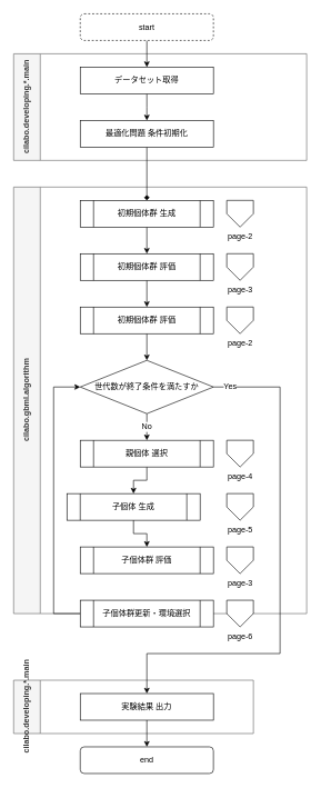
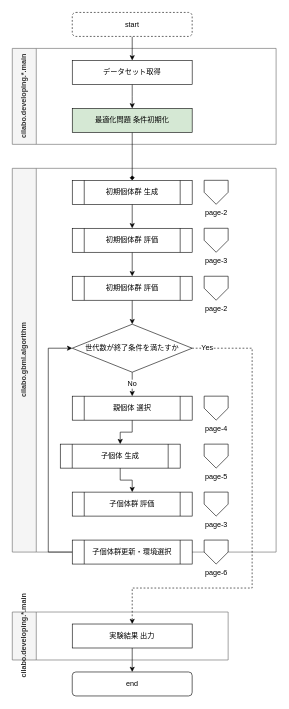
  <mxCell id="0" />
  <mxCell id="1" parent="0" />
  <mxCell id="2" style="edgeStyle=orthogonalEdgeStyle;rounded=0;orthogonalLoop=1;jettySize=auto;html=1;exitX=0.5;exitY=1;exitDx=0;exitDy=0;entryX=0.5;entryY=0;entryDx=0;entryDy=0;fontFamily=Helvetica;fontSize=12;fontColor=default;" parent="1" source="3" edge="1"><mxGeometry relative="1" as="geometry"><mxPoint x="220" y="180" as="targetPoint" /></mxGeometry></mxCell>
  <mxCell id="3" value="データセット取得" style="rounded=0;whiteSpace=wrap;html=1;fontSize=12;glass=0;strokeWidth=1;shadow=0;" parent="1" vertex="1"><mxGeometry x="120" y="100" width="200" height="40" as="geometry" /></mxCell>
  <mxCell id="4" value="cilabo.developing.*.main" style="swimlane;horizontal=0;rounded=0;fontFamily=Helvetica;fontSize=12;strokeColor=#666666;fillColor=#f5f5f5;html=1;startSize=40;fontColor=#333333;" parent="1" vertex="1"><mxGeometry x="20" y="80" width="440" height="160" as="geometry" /></mxCell>
  <mxCell id="5" value="cilabo.gbml.algorithm" style="swimlane;horizontal=0;rounded=0;fontFamily=Helvetica;fontSize=12;strokeColor=#666666;fillColor=#f5f5f5;html=1;startSize=40;fontColor=#333333;" parent="1" vertex="1"><mxGeometry x="20" y="280" width="440" height="640" as="geometry" /></mxCell>
  <mxCell id="6" value="No" style="edgeStyle=orthogonalEdgeStyle;rounded=0;orthogonalLoop=1;jettySize=auto;html=1;exitX=0.5;exitY=1;exitDx=0;exitDy=0;entryX=0.5;entryY=0;entryDx=0;entryDy=0;fontFamily=Helvetica;fontSize=12;fontColor=default;" parent="5" source="7" target="9" edge="1"><mxGeometry relative="1" as="geometry" /></mxCell>
  <mxCell id="7" value="世代数が終了条件を満たすか" style="rhombus;whiteSpace=wrap;html=1;rounded=0;fontFamily=Helvetica;fontSize=12;fontColor=default;strokeColor=default;fillColor=default;" parent="5" vertex="1"><mxGeometry x="100" y="260" width="200" height="80" as="geometry" /></mxCell>
  <mxCell id="8" style="edgeStyle=orthogonalEdgeStyle;rounded=0;orthogonalLoop=1;jettySize=auto;html=1;exitX=0.5;exitY=1;exitDx=0;exitDy=0;entryX=0.5;entryY=0;entryDx=0;entryDy=0;fontFamily=Helvetica;fontSize=12;fontColor=default;" parent="5" source="9" target="10" edge="1"><mxGeometry relative="1" as="geometry" /></mxCell>
  <mxCell id="9" value="親個体 選択&lt;span style=&quot;color: rgba(0, 0, 0, 0); font-family: monospace; font-size: 0px; text-align: start;&quot;&gt;%3CmxGraphModel%3E%3Croot%3E%3CmxCell%20id%3D%220%22%2F%3E%3CmxCell%20id%3D%221%22%20parent%3D%220%22%2F%3E%3CmxCell%20id%3D%222%22%20value%3D%22%E5%88%9D%E6%9C%9F%E5%80%8B%E4%BD%93%E7%BE%A4%20%E8%A9%95%E4%BE%A1%22%20style%3D%22rounded%3D1%3BwhiteSpace%3Dwrap%3Bhtml%3D1%3B%22%20vertex%3D%221%22%20parent%3D%221%22%3E%3CmxGeometry%20x%3D%22160%22%20y%3D%22400%22%20width%3D%22200%22%20height%3D%2240%22%20as%3D%22geometry%22%2F%3E%3C%2FmxCell%3E%3C%2Froot%3E%3C%2FmxGraphModel%3E&lt;/span&gt;" style="shape=process;whiteSpace=wrap;html=1;backgroundOutline=1;fontFamily=Helvetica;fontSize=12;fontColor=default;align=center;strokeColor=default;fillColor=default;" parent="5" vertex="1"><mxGeometry x="100" y="380" width="200" height="40" as="geometry" /></mxCell>
  <mxCell id="10" value="子個体 生成" style="shape=process;whiteSpace=wrap;html=1;backgroundOutline=1;fontFamily=Helvetica;fontSize=12;fontColor=default;align=center;strokeColor=default;fillColor=default;" parent="5" vertex="1"><mxGeometry x="80" y="460" width="200" height="40" as="geometry" /></mxCell>
  <mxCell id="11" value="page-2" style="verticalLabelPosition=bottom;verticalAlign=top;html=1;shape=offPageConnector;rounded=0;size=0.5;fontFamily=Helvetica;fontSize=12;fontColor=default;strokeColor=default;fillColor=default;" parent="5" vertex="1"><mxGeometry x="320" y="20" width="40" height="40" as="geometry" /></mxCell>
  <mxCell id="12" value="page-3" style="verticalLabelPosition=bottom;verticalAlign=top;html=1;shape=offPageConnector;rounded=0;size=0.5;fontFamily=Helvetica;fontSize=12;fontColor=default;strokeColor=default;fillColor=default;" parent="5" vertex="1"><mxGeometry x="320" y="100" width="40" height="40" as="geometry" /></mxCell>
  <mxCell id="13" value="page-4" style="verticalLabelPosition=bottom;verticalAlign=top;html=1;shape=offPageConnector;rounded=0;size=0.5;fontFamily=Helvetica;fontSize=12;fontColor=default;strokeColor=default;fillColor=default;" parent="5" vertex="1"><mxGeometry x="320" y="380" width="40" height="40" as="geometry" /></mxCell>
  <mxCell id="14" value="page-5" style="verticalLabelPosition=bottom;verticalAlign=top;html=1;shape=offPageConnector;rounded=0;size=0.5;fontFamily=Helvetica;fontSize=12;fontColor=default;strokeColor=default;fillColor=default;" parent="5" vertex="1"><mxGeometry x="320" y="460" width="40" height="40" as="geometry" /></mxCell>
  <mxCell id="15" value="page-3" style="verticalLabelPosition=bottom;verticalAlign=top;html=1;shape=offPageConnector;rounded=0;size=0.5;fontFamily=Helvetica;fontSize=12;fontColor=default;strokeColor=default;fillColor=default;" parent="5" vertex="1"><mxGeometry x="320" y="540" width="40" height="40" as="geometry" /></mxCell>
  <mxCell id="16" value="page-6" style="verticalLabelPosition=bottom;verticalAlign=top;html=1;shape=offPageConnector;rounded=0;size=0.5;fontFamily=Helvetica;fontSize=12;fontColor=default;strokeColor=default;fillColor=default;" parent="5" vertex="1"><mxGeometry x="320" y="620" width="40" height="40" as="geometry" /></mxCell>
  <mxCell id="17" style="edgeStyle=orthogonalEdgeStyle;rounded=0;orthogonalLoop=1;jettySize=auto;html=1;entryX=0.5;entryY=0;entryDx=0;entryDy=0;" edge="1" parent="5" source="18" target="7"><mxGeometry relative="1" as="geometry" /></mxCell>
  <mxCell id="18" value="初期個体群 評価" style="shape=process;whiteSpace=wrap;html=1;backgroundOutline=1;fontFamily=Helvetica;fontSize=12;fontColor=default;align=center;strokeColor=default;fillColor=default;" vertex="1" parent="5"><mxGeometry x="100" y="180" width="200" height="40" as="geometry" /></mxCell>
  <mxCell id="19" value="page-2" style="verticalLabelPosition=bottom;verticalAlign=top;html=1;shape=offPageConnector;rounded=0;size=0.5;fontFamily=Helvetica;fontSize=12;fontColor=default;strokeColor=default;fillColor=default;" vertex="1" parent="5"><mxGeometry x="320" y="180" width="40" height="40" as="geometry" /></mxCell>
  <mxCell id="20" style="edgeStyle=orthogonalEdgeStyle;rounded=0;orthogonalLoop=1;jettySize=auto;html=1;exitX=0.5;exitY=1;exitDx=0;exitDy=0;entryX=0.5;entryY=0;entryDx=0;entryDy=0;fontFamily=Helvetica;fontSize=12;fontColor=default;endArrow=diamond;" parent="1" source="21" target="23" edge="1"><mxGeometry relative="1" as="geometry"><mxPoint x="220" y="260" as="targetPoint" /></mxGeometry></mxCell>
- <mxCell id="21" value="最適化問題 条件初期化" style="rounded=0;whiteSpace=wrap;html=1;" parent="1" vertex="1"><mxGeometry x="120" y="180" width="200" height="40" as="geometry" /></mxCell>
+ <mxCell id="21" value="最適化問題 条件初期化" style="rounded=0;whiteSpace=wrap;html=1;fillColor=#d5e8d4;" parent="1" vertex="1"><mxGeometry x="120" y="180" width="200" height="40" as="geometry" /></mxCell>
  <mxCell id="22" style="edgeStyle=orthogonalEdgeStyle;rounded=0;orthogonalLoop=1;jettySize=auto;html=1;exitX=0.5;exitY=1;exitDx=0;exitDy=0;entryX=0.5;entryY=0;entryDx=0;entryDy=0;fontFamily=Helvetica;fontSize=12;fontColor=default;" parent="1" source="23" target="25" edge="1"><mxGeometry relative="1" as="geometry" /></mxCell>
  <mxCell id="23" value="初期個体群 生成" style="shape=process;whiteSpace=wrap;html=1;backgroundOutline=1;fontFamily=Helvetica;fontSize=12;fontColor=default;align=center;strokeColor=default;fillColor=default;" parent="1" vertex="1"><mxGeometry x="120" y="300" width="200" height="40" as="geometry" /></mxCell>
  <mxCell id="24" style="edgeStyle=orthogonalEdgeStyle;rounded=0;orthogonalLoop=1;jettySize=auto;html=1;entryX=0.5;entryY=0;entryDx=0;entryDy=0;" edge="1" parent="1" source="25" target="18"><mxGeometry relative="1" as="geometry" /></mxCell>
  <mxCell id="25" value="初期個体群 評価" style="shape=process;whiteSpace=wrap;html=1;backgroundOutline=1;fontFamily=Helvetica;fontSize=12;fontColor=default;align=center;strokeColor=default;fillColor=default;" parent="1" vertex="1"><mxGeometry x="120" y="380" width="200" height="40" as="geometry" /></mxCell>
  <mxCell id="26" value="子個体群 評価" style="shape=process;whiteSpace=wrap;html=1;backgroundOutline=1;fontFamily=Helvetica;fontSize=12;fontColor=default;align=center;strokeColor=default;fillColor=default;" parent="1" vertex="1"><mxGeometry x="120" y="820" width="200" height="40" as="geometry" /></mxCell>
  <mxCell id="27" style="edgeStyle=orthogonalEdgeStyle;rounded=0;orthogonalLoop=1;jettySize=auto;html=1;exitX=0;exitY=0.5;exitDx=0;exitDy=0;entryX=0;entryY=0.5;entryDx=0;entryDy=0;fontFamily=Helvetica;fontSize=12;fontColor=default;" parent="1" source="28" target="7" edge="1"><mxGeometry relative="1" as="geometry"><Array as="points"><mxPoint x="80" y="920" /><mxPoint x="80" y="580" /></Array></mxGeometry></mxCell>
  <mxCell id="28" value="子個体群更新・環境選択" style="shape=process;whiteSpace=wrap;html=1;backgroundOutline=1;fontFamily=Helvetica;fontSize=12;fontColor=default;align=center;strokeColor=default;fillColor=default;" parent="1" vertex="1"><mxGeometry x="120" y="900" width="200" height="40" as="geometry" /></mxCell>
  <mxCell id="29" style="edgeStyle=orthogonalEdgeStyle;rounded=0;orthogonalLoop=1;jettySize=auto;html=1;exitX=0.5;exitY=1;exitDx=0;exitDy=0;entryX=0.5;entryY=0;entryDx=0;entryDy=0;fontFamily=Helvetica;fontSize=12;fontColor=default;" parent="1" source="10" target="26" edge="1"><mxGeometry relative="1" as="geometry" /></mxCell>
  <mxCell id="30" value="cilabo.developing.*.main" style="swimlane;horizontal=0;rounded=0;fontFamily=Helvetica;fontSize=12;strokeColor=#666666;fillColor=#f5f5f5;html=1;startSize=40;fontColor=#333333;" parent="1" vertex="1"><mxGeometry x="20" y="1020" width="360" height="80" as="geometry" /></mxCell>
  <mxCell id="31" value="実験結果 出力" style="rounded=0;whiteSpace=wrap;html=1;" parent="30" vertex="1"><mxGeometry x="100" y="20" width="200" height="40" as="geometry" /></mxCell>
- <mxCell id="32" value="Yes" style="edgeStyle=orthogonalEdgeStyle;rounded=0;orthogonalLoop=1;jettySize=auto;html=1;exitX=1;exitY=0.5;exitDx=0;exitDy=0;entryX=0.5;entryY=0;entryDx=0;entryDy=0;fontFamily=Helvetica;fontSize=12;fontColor=default;" parent="1" source="7" target="31" edge="1"><mxGeometry x="-0.935" relative="1" as="geometry"><Array as="points"><mxPoint x="420" y="580" /><mxPoint x="420" y="980" /><mxPoint x="220" y="980" /></Array><mxPoint as="offset" /></mxGeometry></mxCell>
+ <mxCell id="32" value="Yes" style="edgeStyle=orthogonalEdgeStyle;rounded=0;orthogonalLoop=1;jettySize=auto;html=1;exitX=1;exitY=0.5;exitDx=0;exitDy=0;entryX=0.5;entryY=0;entryDx=0;entryDy=0;fontFamily=Helvetica;fontSize=12;fontColor=default;dashed=1;" parent="1" source="7" target="31" edge="1"><mxGeometry x="-0.935" relative="1" as="geometry"><Array as="points"><mxPoint x="420" y="580" /><mxPoint x="420" y="980" /><mxPoint x="220" y="980" /></Array><mxPoint as="offset" /></mxGeometry></mxCell>
  <mxCell id="33" value="" style="edgeStyle=orthogonalEdgeStyle;rounded=0;orthogonalLoop=1;jettySize=auto;html=1;fontFamily=Helvetica;fontSize=12;fontColor=default;" parent="1" source="34" target="3" edge="1"><mxGeometry relative="1" as="geometry" /></mxCell>
  <mxCell id="34" value="start" style="rounded=1;whiteSpace=wrap;html=1;fontFamily=Helvetica;fontSize=12;fontColor=default;strokeColor=default;fillColor=default;dashed=1;" parent="1" vertex="1"><mxGeometry x="120" y="20" width="200" height="40" as="geometry" /></mxCell>
  <mxCell id="35" value="end" style="rounded=1;whiteSpace=wrap;html=1;fontFamily=Helvetica;fontSize=12;fontColor=default;strokeColor=default;fillColor=default;" parent="1" vertex="1"><mxGeometry x="120" y="1120" width="200" height="40" as="geometry" /></mxCell>
  <mxCell id="36" value="" style="edgeStyle=orthogonalEdgeStyle;rounded=0;orthogonalLoop=1;jettySize=auto;html=1;fontFamily=Helvetica;fontSize=12;fontColor=default;" parent="1" source="31" target="35" edge="1"><mxGeometry relative="1" as="geometry" /></mxCell>
